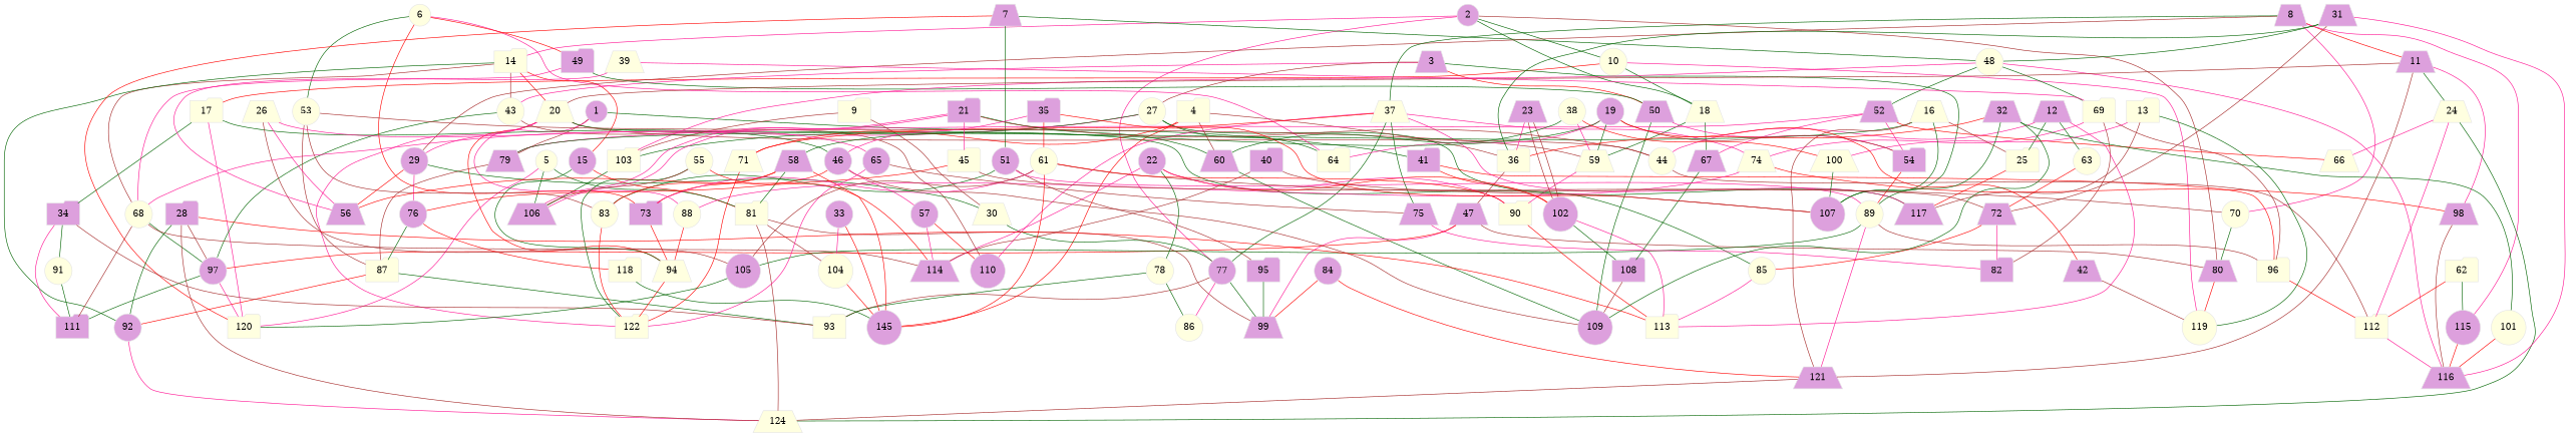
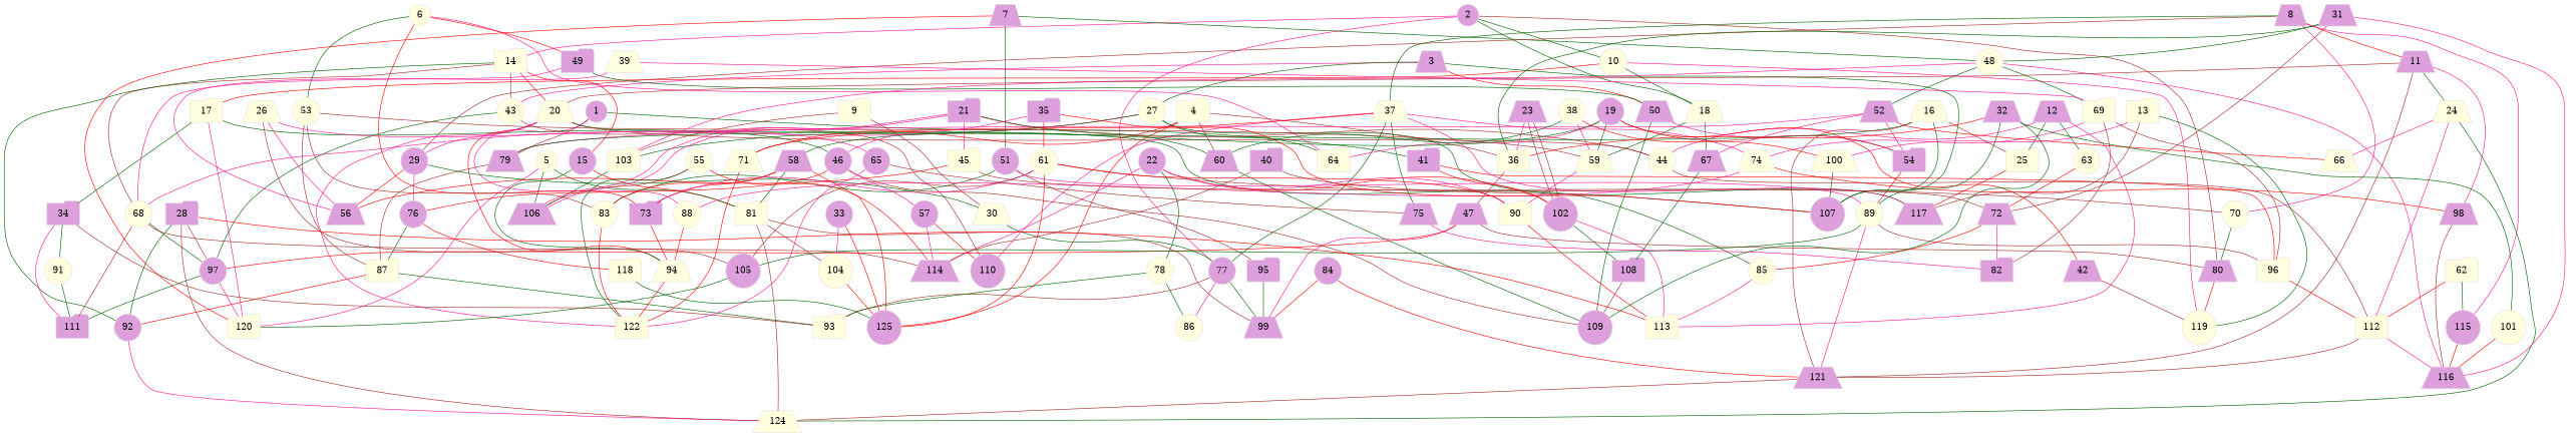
  graph {
    fontname="DejaVu Serif"
    node [color=gray90 fillcolor=plum fontname="DejaVu Serif" shape=circle style=filled]
    edge [color=darkgreen fontname="DejaVu Serif"]
    41 [shape=folder]
    1
    79 [shape=trapezium]
    88 [fillcolor=lightyellow]
    102
    96 [fillcolor=lightyellow shape=folder]
    87 [fillcolor=lightyellow shape=folder]
    94 [fillcolor=lightyellow shape=trapezium]
    10 [fillcolor=lightyellow]
    2
    14 [fillcolor=lightyellow shape=folder]
    18 [fillcolor=lightyellow shape=trapezium]
    77
    80 [shape=trapezium]
    17 [fillcolor=lightyellow shape=folder]
    119 [fillcolor=lightyellow]
    43 [fillcolor=lightyellow]
    20 [fillcolor=lightyellow shape=trapezium]
    15
    68 [fillcolor=lightyellow]
    92
    59 [fillcolor=lightyellow shape=trapezium]
    67 [shape=trapezium]
    93 [fillcolor=lightyellow shape=folder]
    99 [shape=trapezium]
    86 [fillcolor=lightyellow]
    3 [shape=trapezium]
    27 [fillcolor=lightyellow]
    50 [shape=trapezium]
    107
    64 [fillcolor=lightyellow shape=folder]
    103 [fillcolor=lightyellow shape=folder]
    117 [shape=trapezium]
    97
    110
    54 [shape=folder]
    109
    4 [fillcolor=lightyellow shape=folder]
    36 [fillcolor=lightyellow shape=folder]
    60 [shape=trapezium]
    71 [fillcolor=lightyellow shape=trapezium]
-   125 [label=145]
+   125
    47 [shape=trapezium]
    122 [fillcolor=lightyellow shape=folder]
    5 [fillcolor=lightyellow]
    81 [fillcolor=lightyellow shape=folder]
    106 [shape=trapezium]
    120 [fillcolor=lightyellow shape=folder]
    124 [fillcolor=lightyellow shape=trapezium]
    104 [fillcolor=lightyellow]
    6 [fillcolor=lightyellow]
    49 [shape=folder]
    53 [fillcolor=lightyellow]
    73 [shape=folder]
    83 [fillcolor=lightyellow]
    7 [shape=trapezium]
    48 [fillcolor=lightyellow]
    51
    116 [shape=trapezium]
    69 [fillcolor=lightyellow shape=folder]
    52 [shape=trapezium]
    95 [shape=folder]
    89 [fillcolor=lightyellow]
    8 [shape=trapezium]
    11 [shape=trapezium]
    29
    37 [fillcolor=lightyellow shape=trapezium]
    70 [fillcolor=lightyellow]
    115
    24 [fillcolor=lightyellow shape=trapezium]
    98 [shape=trapezium]
    121 [shape=trapezium]
    56 [shape=trapezium]
    30 [fillcolor=lightyellow shape=trapezium]
    76
    74 [fillcolor=lightyellow shape=trapezium]
    75 [shape=trapezium]
    9 [fillcolor=lightyellow shape=folder]
    34 [shape=folder]
    46
    44 [fillcolor=lightyellow]
    85 [fillcolor=lightyellow]
    66 [fillcolor=lightyellow shape=trapezium]
    112 [fillcolor=lightyellow shape=folder]
    12 [shape=trapezium]
    25 [fillcolor=lightyellow shape=folder]
    63 [fillcolor=lightyellow]
    113 [fillcolor=lightyellow shape=folder]
    72 [shape=trapezium]
    13 [fillcolor=lightyellow shape=folder]
    100 [fillcolor=lightyellow shape=trapezium]
    114 [shape=trapezium]
    111 [shape=folder]
    16 [fillcolor=lightyellow shape=trapezium]
    91 [fillcolor=lightyellow]
    57
    90 [fillcolor=lightyellow shape=folder]
    108 [shape=folder]
    19
    42 [shape=trapezium]
    58 [shape=trapezium]
    21 [shape=folder]
    45 [fillcolor=lightyellow shape=folder]
    78 [fillcolor=lightyellow]
    22
    23 [shape=trapezium]
    26 [fillcolor=lightyellow shape=trapezium]
    65
    105
    28 [shape=folder]
    118 [fillcolor=lightyellow shape=folder]
    31 [shape=trapezium]
    82 [shape=folder]
    32 [shape=trapezium]
    101 [fillcolor=lightyellow]
    33
    35 [shape=folder]
    61 [fillcolor=lightyellow]
    38 [fillcolor=lightyellow]
    39 [fillcolor=lightyellow shape=trapezium]
    40 [shape=folder]
    55 [fillcolor=lightyellow]
    62 [fillcolor=lightyellow shape=folder]
    84
    41 -- 102 [color=red]
    41 -- 96 [color=red]
    1 -- 41
    1 -- 79 [color=brown]
    1 -- 88 [color=deeppink]
    79 -- 87 [color=brown]
    88 -- 94 [color=red]
    102 -- 113 [color=deeppink]
    102 -- 108
    96 -- 112 [color=red]
    87 -- 92 [color=red]
    87 -- 93
    94 -- 122 [color=red]
    10 -- 18
    10 -- 17 [color=red]
    10 -- 119 [color=deeppink]
    2 -- 10
    2 -- 14 [color=deeppink]
    2 -- 18
    2 -- 77 [color=deeppink]
    2 -- 80 [color=brown]
    14 -- 43 [color=brown]
    14 -- 20 [color=red]
    14 -- 15 [color=red]
    14 -- 68 [color=brown]
    14 -- 92
    18 -- 59
    18 -- 67
    77 -- 93 [color=brown]
    77 -- 99
    77 -- 86 [color=deeppink]
    80 -- 119 [color=red]
    17 -- 120 [color=deeppink]
    17 -- 34
    17 -- 46
    43 -- 97
    43 -- 110 [color=brown]
    20 -- 94 [color=red]
    20 -- 122 [color=deeppink]
    20 -- 29 [color=deeppink]
    20 -- 44 [color=brown]
    20 -- 85
    15 -- 94
    15 -- 81 [color=red]
    68 -- 97
    68 -- 114 [color=brown]
    68 -- 111 [color=brown]
    92 -- 124 [color=deeppink]
    59 -- 90 [color=deeppink]
    67 -- 108
    3 -- 43 [color=deeppink]
-   3 -- 27 [color=brown]
+   3 -- 27
    3 -- 50 [color=red]
    3 -- 107
    27 -- 68 [color=deeppink]
    27 -- 64
    27 -- 103
    27 -- 117
    50 -- 54 [color=deeppink]
    50 -- 109
    103 -- 106
    97 -- 120 [color=deeppink]
    97 -- 111
    54 -- 89 [color=red]
    4 -- 36 [color=brown]
    4 -- 60 [color=brown]
    4 -- 71 [color=red]
    4 -- 125 [color=red]
    36 -- 47 [color=brown]
    60 -- 109
    71 -- 122 [color=red]
    47 -- 80 [color=brown]
    47 -- 99 [color=deeppink]
    47 -- 97 [color=red]
    5 -- 81
    5 -- 106
    5 -- 120 [color=deeppink]
    81 -- 99 [color=brown]
    81 -- 124 [color=brown]
    81 -- 104 [color=brown]
    104 -- 125 [color=red]
    6 -- 64 [color=deeppink]
    6 -- 49 [color=red]
    6 -- 53
    6 -- 73 [color=red]
    49 -- 68 [color=deeppink]
    49 -- 50
    53 -- 87 [color=brown]
    53 -- 59 [color=brown]
    53 -- 83 [color=brown]
    73 -- 94 [color=red]
    83 -- 122 [color=red]
    7 -- 120 [color=red]
    7 -- 48
    7 -- 51
    48 -- 103 [color=deeppink]
    48 -- 116 [color=deeppink]
    48 -- 69
    48 -- 52
    51 -- 83
    51 -- 95 [color=brown]
    51 -- 89 [color=deeppink]
    69 -- 96 [color=brown]
    69 -- 74 [color=deeppink]
    69 -- 82 [color=brown]
    52 -- 79 [color=deeppink]
    52 -- 67 [color=deeppink]
    52 -- 54 [color=deeppink]
    52 -- 66 [color=red]
    95 -- 99
    89 -- 96 [color=brown]
    89 -- 121 [color=deeppink]
    89 -- 105
    8 -- 11 [color=red]
    8 -- 29 [color=brown]
    8 -- 37
    8 -- 70 [color=deeppink]
    8 -- 115 [color=deeppink]
    11 -- 20 [color=brown]
    11 -- 24
    11 -- 98 [color=deeppink]
    11 -- 121 [color=brown]
    29 -- 56 [color=red]
    29 -- 30
    29 -- 76 [color=deeppink]
    37 -- 77
    37 -- 117 [color=deeppink]
    37 -- 110 [color=deeppink]
    37 -- 71 [color=red]
    37 -- 74 [color=deeppink]
    37 -- 75
    70 -- 80
    115 -- 116 [color=red]
    24 -- 124
    24 -- 66 [color=deeppink]
    24 -- 112 [color=deeppink]
    98 -- 116 [color=brown]
    121 -- 124 [color=brown]
    30 -- 77
    76 -- 87
    76 -- 118 [color=red]
    74 -- 88 [color=deeppink]
    74 -- 98 [color=red]
    75 -- 82 [color=deeppink]
    9 -- 103 [color=brown]
    9 -- 30 [color=brown]
    34 -- 93 [color=brown]
    34 -- 111 [color=deeppink]
    34 -- 91
    46 -- 109 [color=brown]
    46 -- 76 [color=red]
    46 -- 57 [color=deeppink]
    44 -- 112 [color=brown]
    85 -- 113 [color=deeppink]
    112 -- 116 [color=deeppink]
+   112 -- 121 [color=brown]
    12 -- 44 [color=deeppink]
    12 -- 25
    12 -- 63
    12 -- 113 [color=deeppink]
    25 -- 117 [color=red]
    63 -- 72 [color=red]
    72 -- 85 [color=red]
    72 -- 82 [color=deeppink]
    13 -- 119
    13 -- 117 [color=brown]
    13 -- 100 [color=deeppink]
    100 -- 107
    16 -- 79
    16 -- 107
    16 -- 121 [color=brown]
    16 -- 25 [color=brown]
    91 -- 111
    57 -- 110 [color=red]
    57 -- 114 [color=deeppink]
    90 -- 113 [color=red]
    108 -- 109 [color=brown]
    19 -- 59
    19 -- 64 [color=deeppink]
    19 -- 54 [color=brown]
    19 -- 42 [color=red]
    19 -- 58
    42 -- 119 [color=brown]
    58 -- 125 [color=red]
    58 -- 81
    58 -- 73 [color=red]
    58 -- 83 [color=red]
    21 -- 60
    21 -- 106 [color=deeppink]
    21 -- 106 [color=deeppink]
    21 -- 44 [color=brown]
    21 -- 45 [color=deeppink]
    45 -- 56 [color=red]
    45 -- 72 [color=brown]
    78 -- 93
    78 -- 86
    22 -- 102 [color=red]
    22 -- 114 [color=deeppink]
    22 -- 90 [color=deeppink]
    22 -- 78
    23 -- 102 [color=brown]
    23 -- 102 [color=brown]
    23 -- 36 [color=deeppink]
    26 -- 56 [color=deeppink]
    26 -- 65 [color=deeppink]
    26 -- 105 [color=brown]
    65 -- 122 [color=deeppink]
    65 -- 75 [color=brown]
    105 -- 120
    28 -- 92
    28 -- 97 [color=brown]
    28 -- 124 [color=brown]
    28 -- 113 [color=red]
    118 -- 125
    31 -- 36
    31 -- 48
    31 -- 116 [color=deeppink]
    31 -- 72 [color=brown]
    32 -- 109
    32 -- 36 [color=red]
    32 -- 89
    32 -- 101
    101 -- 116 [color=red]
    33 -- 125 [color=red]
    33 -- 104 [color=deeppink]
    35 -- 107 [color=red]
    35 -- 46 [color=deeppink]
    35 -- 61 [color=red]
    61 -- 125 [color=red]
    61 -- 73 [color=deeppink]
    61 -- 70 [color=brown]
    61 -- 90 [color=red]
    61 -- 105 [color=brown]
    38 -- 59 [color=deeppink]
    38 -- 60
    38 -- 100 [color=red]
    39 -- 69 [color=deeppink]
    39 -- 56 [color=deeppink]
    40 -- 107 [color=brown]
    40 -- 114 [color=brown]
    55 -- 122
    55 -- 106 [color=brown]
    55 -- 114 [color=red]
    62 -- 115
    62 -- 112 [color=red]
    84 -- 99 [color=red]
    84 -- 121 [color=red]
  }
